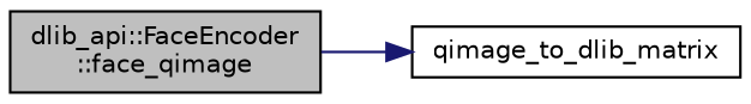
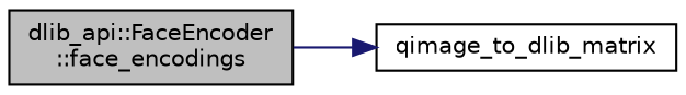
  digraph {
    rankdir=LR
    node [color=black fontname=Helvetica fontsize=10 shape=record style=filled]
-   n1 [fillcolor=grey75 fontcolor=black height=0.2 label="dlib_api::FaceEncoder\l::face_qimage" width=0.4]
+   n1 [fillcolor=grey75 fontcolor=black height=0.2 label="dlib_api::FaceEncoder\l::face_encodings" width=0.4]
    n2 [fillcolor=white height=0.2 label=qimage_to_dlib_matrix width=0.4]
    n1 -> n2 [color=midnightblue fontname=Helvetica fontsize=10 labelfontname=Helvetica labelfontsize=10 style=solid]
  }
